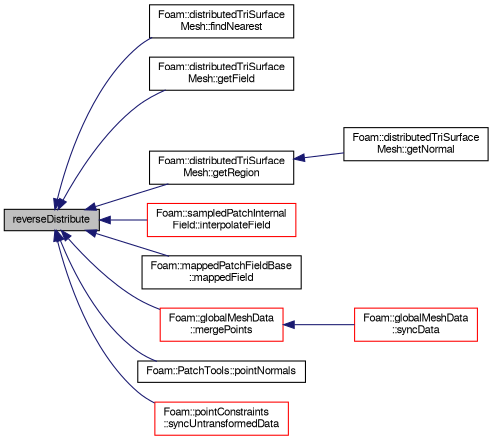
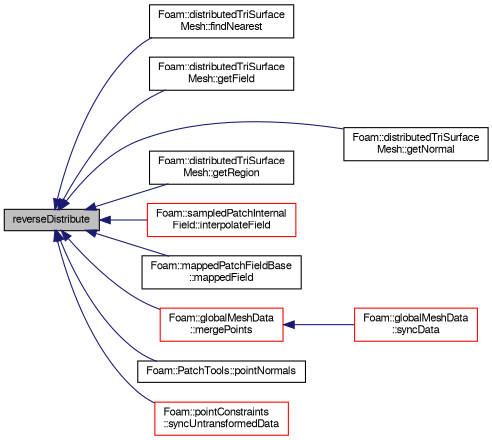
  digraph {
    rankdir=LR
    node [color=black fontname=FreeSans fontsize=10 shape=record]
    edge [color=midnightblue dir=back fontname=FreeSans fontsize=10 labelfontname=FreeSans labelfontsize=10 style=solid]
    n1 [fillcolor=grey75 fontcolor=black height=0.2 label=reverseDistribute style=filled width=0.4]
    n2 [height=0.2 label="Foam::distributedTriSurface\lMesh::findNearest" width=0.4]
    n3 [height=0.2 label="Foam::distributedTriSurface\lMesh::getField" width=0.4]
    n4 [height=0.2 label="Foam::distributedTriSurface\lMesh::getNormal" width=0.4]
    n5 [height=0.2 label="Foam::distributedTriSurface\lMesh::getRegion" width=0.4]
    n6 [color=red height=0.2 label="Foam::sampledPatchInternal\lField::interpolateField" width=0.4]
    n7 [height=0.2 label="Foam::mappedPatchFieldBase\l::mappedField" width=0.4]
    n8 [color=red height=0.2 label="Foam::globalMeshData\l::mergePoints" width=0.4]
    n9 [height=0.2 label="Foam::PatchTools::pointNormals" width=0.4]
    n10 [color=red height=0.2 label="Foam::pointConstraints\l::syncUntransformedData" width=0.4]
    n11 [color=red height=0.2 label="Foam::globalMeshData\l::syncData" width=0.4]
    n1 -> n2
    n1 -> n3
-   n5 -> n4
+   n1 -> n4
    n1 -> n5
    n1 -> n6
    n1 -> n7
    n1 -> n8
    n1 -> n9
    n1 -> n10
    n8 -> n11
  }
